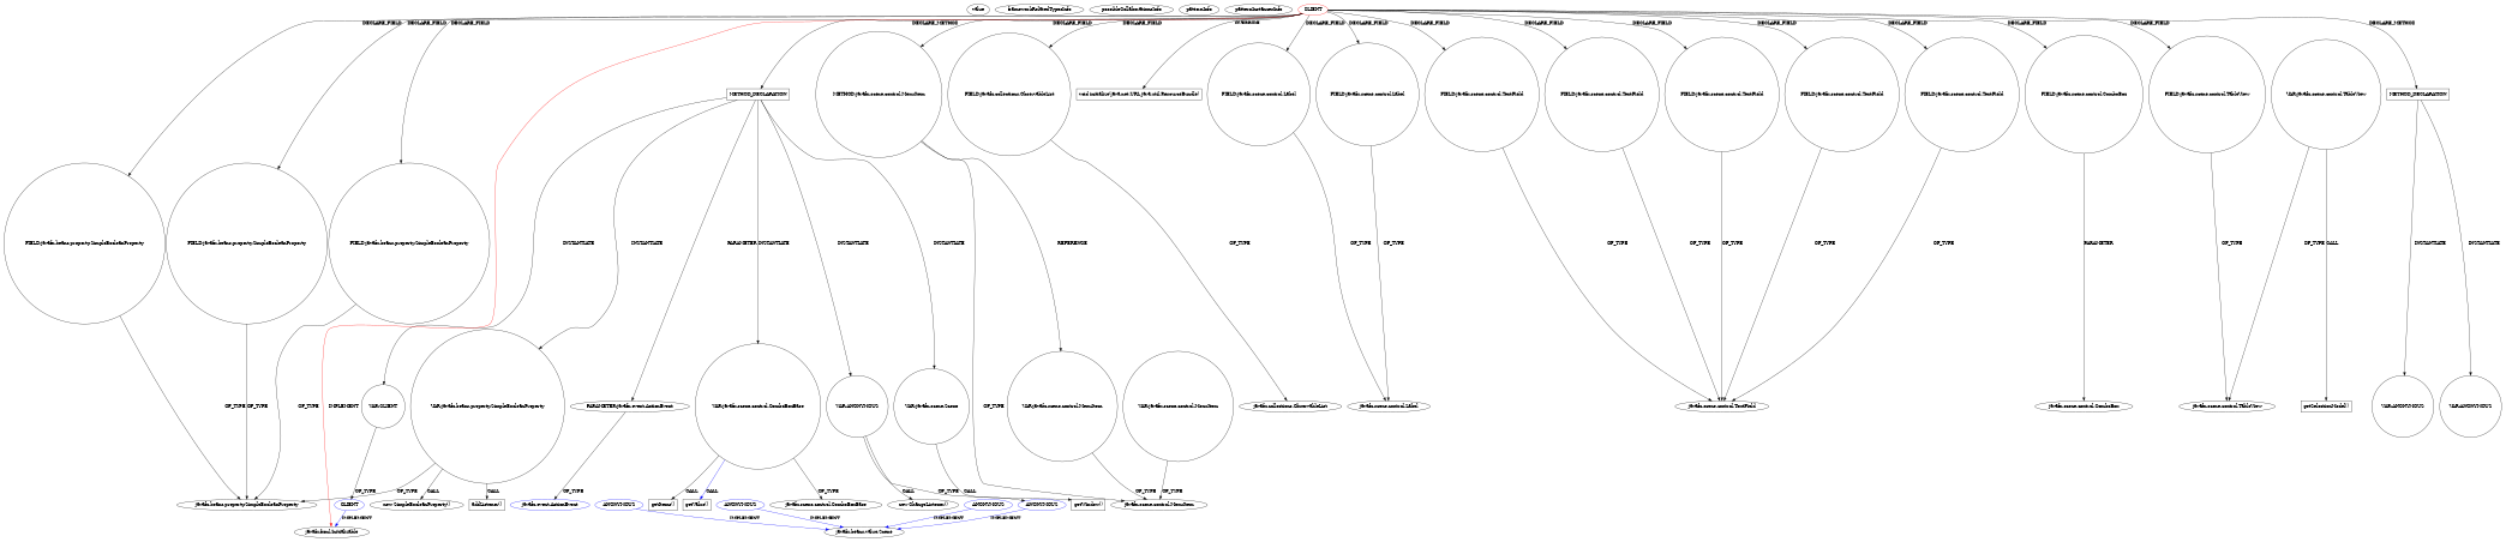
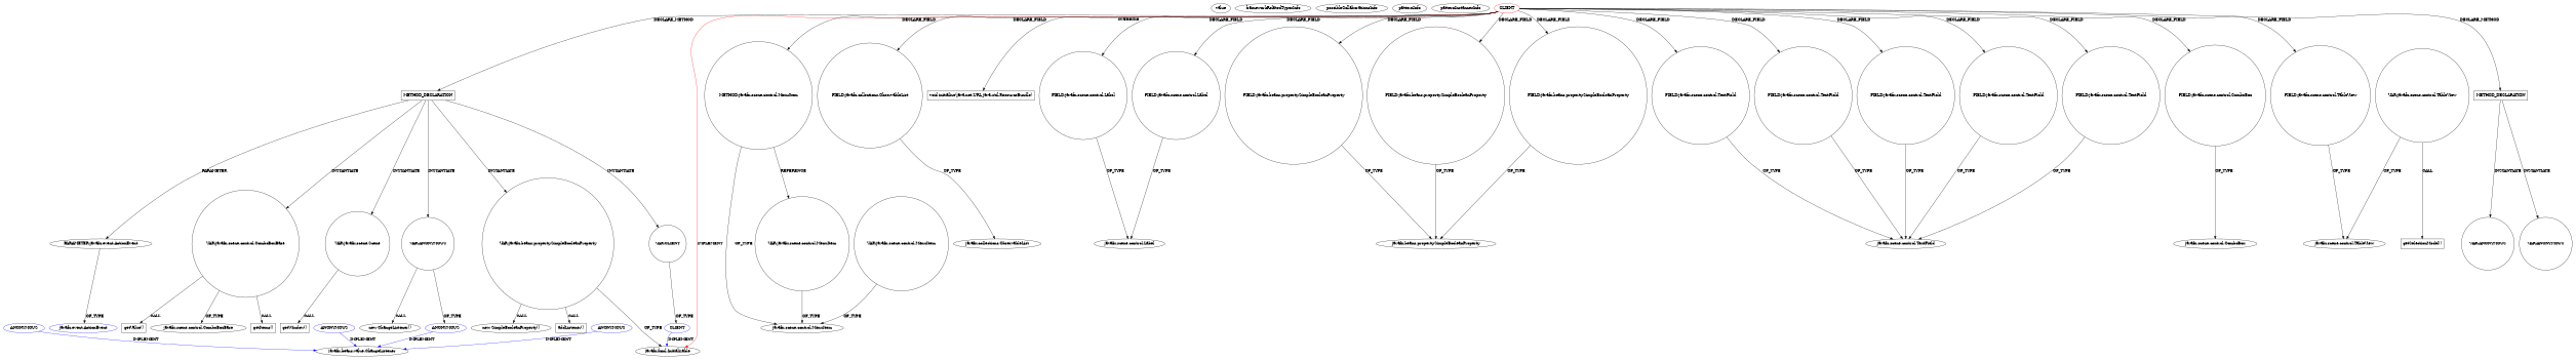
  digraph {
    node [isFrameworkType=false vertexType=FIELD_DECLARATION]
    n1 [category=pattern graphId=2863 isAnonymous=false label=value possibleRelation=true isFrameworkType="" vertexType=""]
    frameworkRelatedTypesInfo [0="javafx.fxml.Initializable" isFrameworkType="" vertexType=""]
    possibleCollaborationsInfo [0="2863~INSTANTIATION-CLIENT_METHOD_DECLARATION-~javafx.fxml.Initializable ~javafx.beans.value.ChangeListener ~false~true" 1="2863~INSTANTIATION-CLIENT_METHOD_DECLARATION-~javafx.fxml.Initializable ~javafx.fxml.Initializable ~false~false" isFrameworkType="" vertexType=""]
    patternInfo [frequency=2.0 patternRootClient=0 isFrameworkType="" vertexType=""]
    patternInstancesInfo [0="hock323-eventManager~/hock323-eventManager/EventManager-master/src/eventManager/controller/pokerTournament/BlindsController.java~BlindsController~2976" 1="hock323-eventManager~/hock323-eventManager/EventManager-master/src/eventManager/controller/pokerTournament/TournamentController.java~TournamentController~3009" isFrameworkType="" vertexType=""]
    n6 [label="new SimpleBooleanProperty()" vertexType=CONSTRUCTOR_CALL]
    n7 [label="VAR:javafx.beans.property.SimpleBooleanProperty" shape=circle vertexType=VARIABLE_EXPRESION]
    n8 [label="javafx.beans.property.SimpleBooleanProperty" vertexType=FRAMEWORK_CLASS_TYPE]
    n9 [label="addListener()" shape=box vertexType=INSIDE_CALL]
    n10 [label=METHOD_DECLARATION shape=box vertexType=CLIENT_METHOD_DECLARATION]
    n11 [label="VAR:CLIENT" shape=circle vertexType=VARIABLE_EXPRESION]
    n12 [label="PARAMETER:javafx.event.ActionEvent" vertexType=PARAMETER_DECLARATION]
    n13 [label="VAR:javafx.scene.control.ComboBoxBase" shape=circle vertexType=VARIABLE_EXPRESION]
    n14 [label="VAR:ANONYMOUS" shape=circle vertexType=VARIABLE_EXPRESION]
    n15 [label="VAR:javafx.scene.Scene" shape=circle vertexType=VARIABLE_EXPRESION]
    n16 [color=blue label=CLIENT vertexType=REFERENCE_CLIENT_CLASS_DECLARATION]
    n17 [color=blue label="javafx.event.ActionEvent" vertexType=FRAMEWORK_CLASS_TYPE]
    n18 [label="javafx.scene.control.ComboBoxBase" vertexType=FRAMEWORK_CLASS_TYPE]
    n19 [label="getItems()" shape=box vertexType=INSIDE_CALL]
    n20 [label="getValue()" shape=box vertexType=INSIDE_CALL]
    n21 [color=blue label=ANONYMOUS vertexType=REFERENCE_ANONYMOUS_DECLARATION]
    n22 [label="new ChangeListener()" vertexType=CONSTRUCTOR_CALL]
    n23 [label="getWindow()" shape=box vertexType=INSIDE_CALL]
    n24 [color=red label=CLIENT vertexType=ROOT_CLIENT_CLASS_DECLARATION]
    n25 [label="METHOD:javafx.scene.control.MenuItem" shape=circle]
    n26 [label="FIELD:javafx.collections.ObservableList" shape=circle]
    n27 [label="void initialize(java.net.URL,java.util.ResourceBundle)" shape=box vertexType=OVERRIDING_METHOD_DECLARATION]
    n28 [label="FIELD:javafx.scene.control.Label" shape=circle]
    n29 [label="FIELD:javafx.scene.control.Label" shape=circle]
    n30 [label="FIELD:javafx.beans.property.SimpleBooleanProperty" shape=circle]
    n31 [label="FIELD:javafx.beans.property.SimpleBooleanProperty" shape=circle]
    n32 [label="FIELD:javafx.beans.property.SimpleBooleanProperty" shape=circle]
    n33 [label="FIELD:javafx.scene.control.TextField" shape=circle]
    n34 [label="FIELD:javafx.scene.control.TextField" shape=circle]
    n35 [label="FIELD:javafx.scene.control.TextField" shape=circle]
    n36 [label="FIELD:javafx.scene.control.TextField" shape=circle]
    n37 [label="FIELD:javafx.scene.control.TextField" shape=circle]
    n38 [label="FIELD:javafx.scene.control.ComboBox" shape=circle]
    n39 [label="javafx.fxml.Initializable" vertexType=FRAMEWORK_INTERFACE_TYPE]
    n40 [label="FIELD:javafx.scene.control.TableView" shape=circle]
    n41 [label=METHOD_DECLARATION shape=box vertexType=CLIENT_METHOD_DECLARATION]
    n42 [label="javafx.scene.control.MenuItem" vertexType=FRAMEWORK_CLASS_TYPE]
    n43 [label="VAR:javafx.scene.control.MenuItem" shape=circle vertexType=VARIABLE_EXPRESION]
    n44 [label="javafx.collections.ObservableList" vertexType=FRAMEWORK_INTERFACE_TYPE]
    n45 [label="javafx.scene.control.Label" vertexType=FRAMEWORK_CLASS_TYPE]
    n46 [label="javafx.scene.control.TextField" vertexType=FRAMEWORK_CLASS_TYPE]
    n47 [label="javafx.scene.control.ComboBox" vertexType=FRAMEWORK_CLASS_TYPE]
    n48 [label="javafx.scene.control.TableView" vertexType=FRAMEWORK_CLASS_TYPE]
    n49 [label="VAR:ANONYMOUS" shape=circle vertexType=VARIABLE_EXPRESION]
    n50 [label="VAR:ANONYMOUS" shape=circle vertexType=VARIABLE_EXPRESION]
    n51 [label="VAR:javafx.scene.control.MenuItem" shape=circle vertexType=VARIABLE_EXPRESION]
-   n52 [label="javafx.beans.value.Scene" vertexType=FRAMEWORK_INTERFACE_TYPE]
+   n52 [label="javafx.beans.value.ChangeListener" vertexType=FRAMEWORK_INTERFACE_TYPE]
    n53 [color=blue label=ANONYMOUS vertexType=REFERENCE_ANONYMOUS_DECLARATION]
    n54 [color=blue label=ANONYMOUS vertexType=REFERENCE_ANONYMOUS_DECLARATION]
    n55 [color=blue label=ANONYMOUS vertexType=REFERENCE_ANONYMOUS_DECLARATION]
    n56 [label="VAR:javafx.scene.control.TableView" shape=circle vertexType=VARIABLE_EXPRESION]
    n57 [label="getSelectionModel()" shape=box vertexType=INSIDE_CALL]
    n7 -> n6 [label=CALL]
-   n7 -> n8 [label=OF_TYPE]
+   n7 -> n39 [label=OF_TYPE]
    n7 -> n9 [label=CALL]
    n10 -> n7 [label=INSTANTIATE]
    n10 -> n11 [label=INSTANTIATE]
    n10 -> n12 [label=PARAMETER]
    n10 -> n13 [label=INSTANTIATE]
    n10 -> n14 [label=INSTANTIATE]
    n10 -> n15 [label=INSTANTIATE]
    n11 -> n16 [label=OF_TYPE]
    n12 -> n17 [label=OF_TYPE]
    n13 -> n18 [label=OF_TYPE]
    n13 -> n19 [label=CALL]
-   n13 -> n20 [label=CALL color=blue]
+   n13 -> n20 [label=CALL]
    n14 -> n21 [label=OF_TYPE]
    n14 -> n22 [label=CALL]
    n15 -> n23 [label=CALL]
    n16 -> n39 [color=blue label=IMPLEMENT]
    n21 -> n52 [color=blue label=IMPLEMENT]
    n24 -> n10 [label=DECLARE_METHOD]
    n24 -> n25 [label=DECLARE_FIELD]
    n24 -> n26 [label=DECLARE_FIELD]
    n24 -> n27 [label=OVERRIDE]
    n24 -> n28 [label=DECLARE_FIELD]
    n24 -> n29 [label=DECLARE_FIELD]
    n24 -> n30 [label=DECLARE_FIELD]
    n24 -> n31 [label=DECLARE_FIELD]
    n24 -> n32 [label=DECLARE_FIELD]
    n24 -> n33 [label=DECLARE_FIELD]
    n24 -> n34 [label=DECLARE_FIELD]
    n24 -> n35 [label=DECLARE_FIELD]
    n24 -> n36 [label=DECLARE_FIELD]
    n24 -> n37 [label=DECLARE_FIELD]
    n24 -> n38 [label=DECLARE_FIELD]
    n24 -> n39 [color=red label=IMPLEMENT]
    n24 -> n40 [label=DECLARE_FIELD]
    n24 -> n41 [label=DECLARE_METHOD]
    n25 -> n42 [label=OF_TYPE]
    n25 -> n43 [label=REFERENCE]
    n26 -> n44 [label=OF_TYPE]
    n28 -> n45 [label=OF_TYPE]
    n29 -> n45 [label=OF_TYPE]
    n30 -> n8 [label=OF_TYPE]
    n31 -> n8 [label=OF_TYPE]
    n32 -> n8 [label=OF_TYPE]
    n33 -> n46 [label=OF_TYPE]
    n34 -> n46 [label=OF_TYPE]
    n35 -> n46 [label=OF_TYPE]
    n36 -> n46 [label=OF_TYPE]
    n37 -> n46 [label=OF_TYPE]
-   n38 -> n47 [label=PARAMETER]
+   n38 -> n47 [label=OF_TYPE]
    n40 -> n48 [label=OF_TYPE]
    n41 -> n49 [label=INSTANTIATE]
    n41 -> n50 [label=INSTANTIATE]
    n43 -> n42 [label=OF_TYPE]
    n51 -> n42 [label=OF_TYPE]
    n53 -> n52 [color=blue label=IMPLEMENT]
    n54 -> n52 [color=blue label=IMPLEMENT]
    n55 -> n52 [color=blue label=IMPLEMENT]
    n56 -> n48 [label=OF_TYPE]
    n56 -> n57 [label=CALL]
  }
